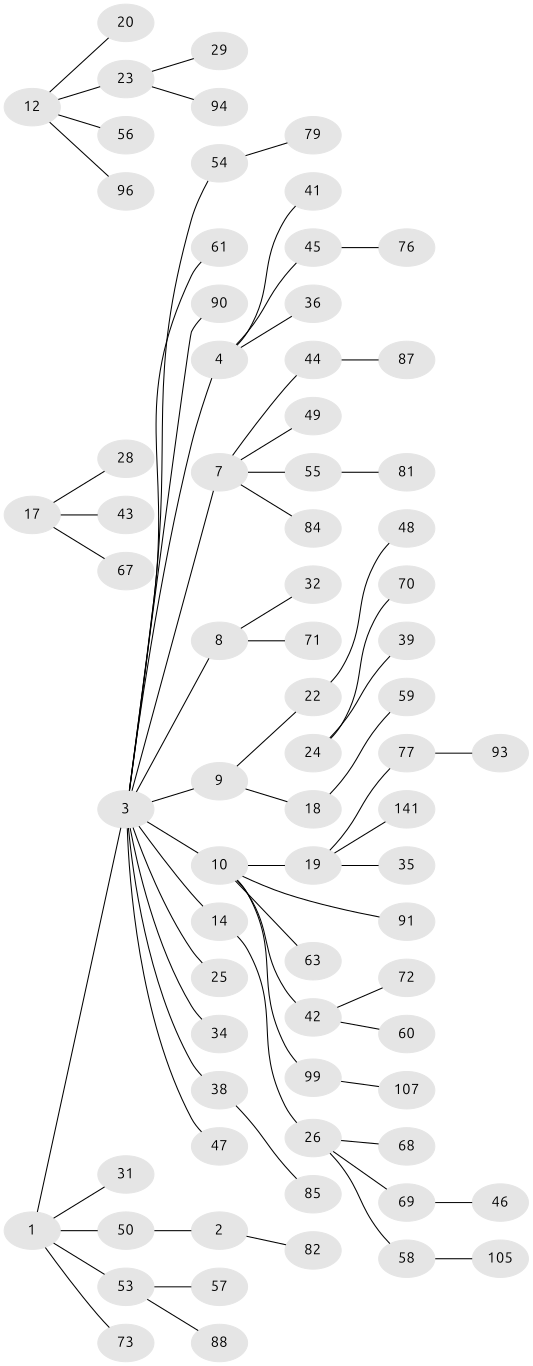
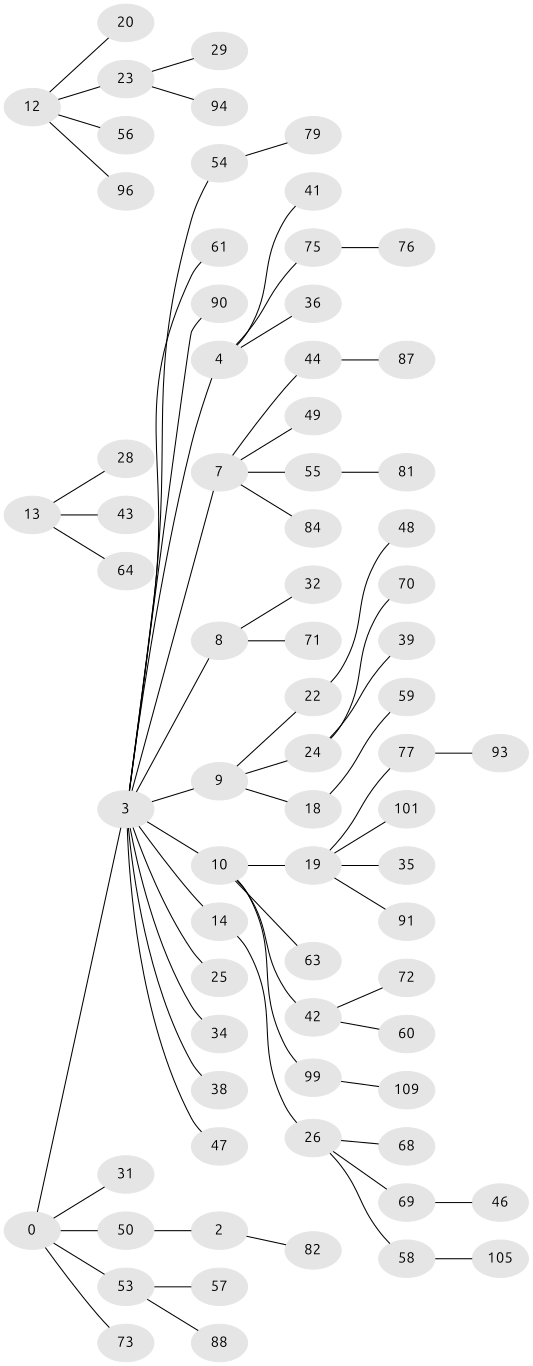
  graph {
    fontname=Ubuntu
    rankdir=LR
    node [color=gray90 fontname=Ubuntu style=filled]
    edge [fontname=Ubuntu]
-   1 [super="+5"]
+   1 [super="+5" label=0]
    3 [super="+6"]
    31
    50
    53 [super="+67"]
    73
    2 [super="+33"]
    82 [super="+98"]
    4 [super="+27"]
    7 [super="+11"]
    8 [super="+16"]
    9
    10 [super="+15"]
    14 [super="+106"]
    25
    34
    38 [super="+74"]
    47
    54
    61
    n21 [label=90]
-   17 [super="+40"]
+   17 [super="+40" label=13]
    28
    43 [super="+65"]
-   64 [super="+95" label=67]
+   64 [super="+95"]
    57
    88
    36 [super="+89"]
    41
-   45 [super="+92"]
+   45 [super="+92" label=75]
    44
    49
    55
    84
    32 [super="+75"]
    71
    18 [super="+46"]
    22 [super="+37"]
    24 [super="+78"]
    19 [super="+51"]
    42 [super="+52"]
    63
    91
    99
    26 [super="+30"]
-   85
    79 [super="+102"]
    76 [super="+108"]
    12 [super="+13"]
    20 [super="+66"]
    n51 [label=23 super="+23"]
    56
    96
    87
    81 [super="+100"]
    59
    48
    39
    70 [super="+97"]
    35
    77 [super="+83"]
-   101 [label=141]
+   101
    60 [super="+103"]
    72
-   107
+   107 [label=109]
    29
    94
    58 [super="+62"]
    68 [super="+90"]
    69
    93
    105
    n73 [label=46 super="+104"]
    1 -- 3
    1 -- 31
    1 -- 50
    1 -- 53
    1 -- 73
    3 -- 4
    3 -- 7
    3 -- 8
    3 -- 9
    3 -- 10
    3 -- 14
    3 -- 25
    3 -- 34
    3 -- 38
    3 -- 47
    3 -- 54
    3 -- 61
    3 -- n21
    50 -- 2
    53 -- 57
    53 -- 88
    2 -- 82
    4 -- 36
    4 -- 41
    4 -- 45
    7 -- 44
    7 -- 49
    7 -- 55
    7 -- 84
    8 -- 32
    8 -- 71
    9 -- 18
    9 -- 22
+   9 -- 24
    10 -- 19
    10 -- 42
    10 -- 63
-   10 -- 91
+   19 -- 91
    10 -- 99
    14 -- 26
-   38 -- 85
    54 -- 79
    17 -- 28
    17 -- 43
    17 -- 64
    45 -- 76
    44 -- 87
    55 -- 81
    18 -- 59
    22 -- 48
    24 -- 39
    24 -- 70
    19 -- 35
    19 -- 77
    19 -- 101
    42 -- 60
    42 -- 72
    99 -- 107
    26 -- 58
    26 -- 68
    26 -- 69
    12 -- 20
    12 -- n51
    12 -- 56
    12 -- 96
    n51 -- 29
    n51 -- 94
    77 -- 93
    58 -- 105
    69 -- n73
  }
